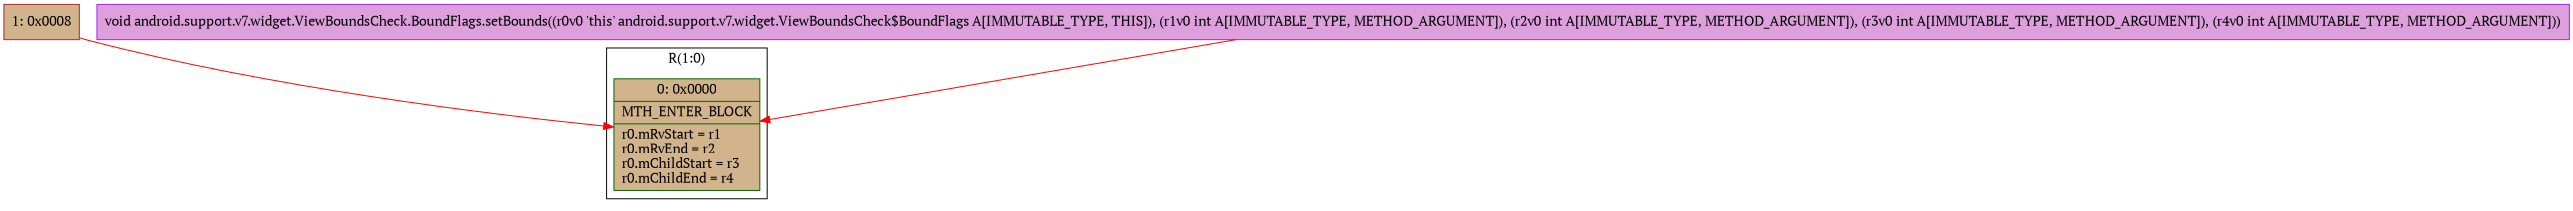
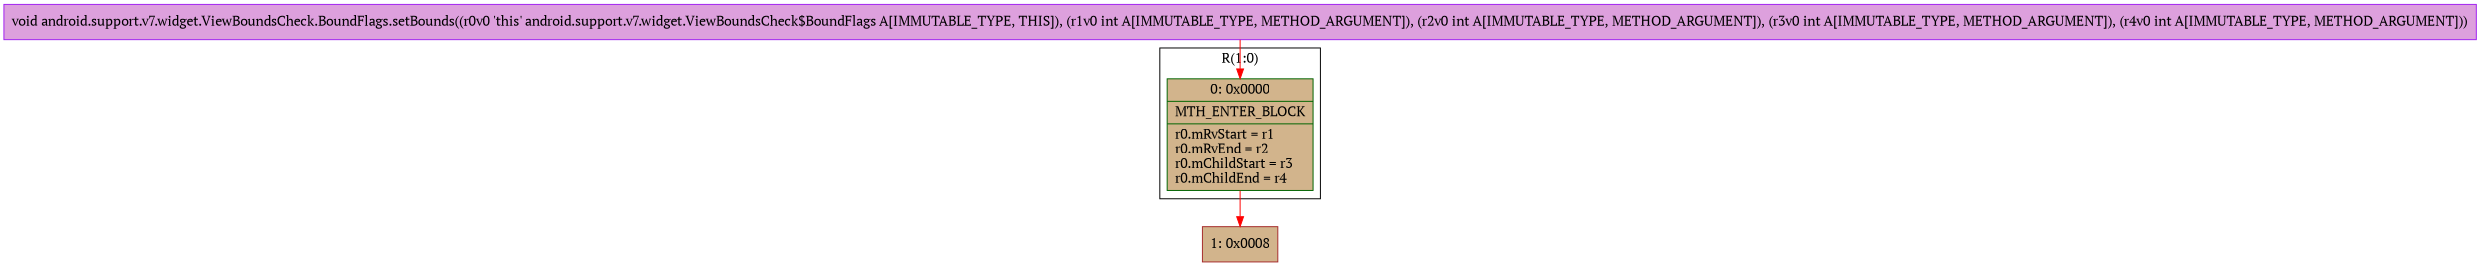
  digraph {
    fontname="PT Serif"
    node [shape=record style=filled fillcolor=tan fontname="PT Serif"]
    edge [color=red arrowhead=normal fontname="PT Serif"]
    n1 [color=darkgreen label="{0\:\ 0x0000|MTH_ENTER_BLOCK\l|r0.mRvStart = r1\lr0.mRvEnd = r2\lr0.mChildStart = r3\lr0.mChildEnd = r4\l}"]
    n2 [color=brown label="{1\:\ 0x0008}"]
    n3 [label="{void android.support.v7.widget.ViewBoundsCheck.BoundFlags.setBounds((r0v0 'this' android.support.v7.widget.ViewBoundsCheck$BoundFlags A[IMMUTABLE_TYPE, THIS]), (r1v0 int A[IMMUTABLE_TYPE, METHOD_ARGUMENT]), (r2v0 int A[IMMUTABLE_TYPE, METHOD_ARGUMENT]), (r3v0 int A[IMMUTABLE_TYPE, METHOD_ARGUMENT]), (r4v0 int A[IMMUTABLE_TYPE, METHOD_ARGUMENT])) }" fillcolor=plum color=purple]
    subgraph cluster_1 {
      label="R(1:0)"
      n1
    }
-   n2 -> n1
+   n1 -> n2
    n3 -> n1
  }
